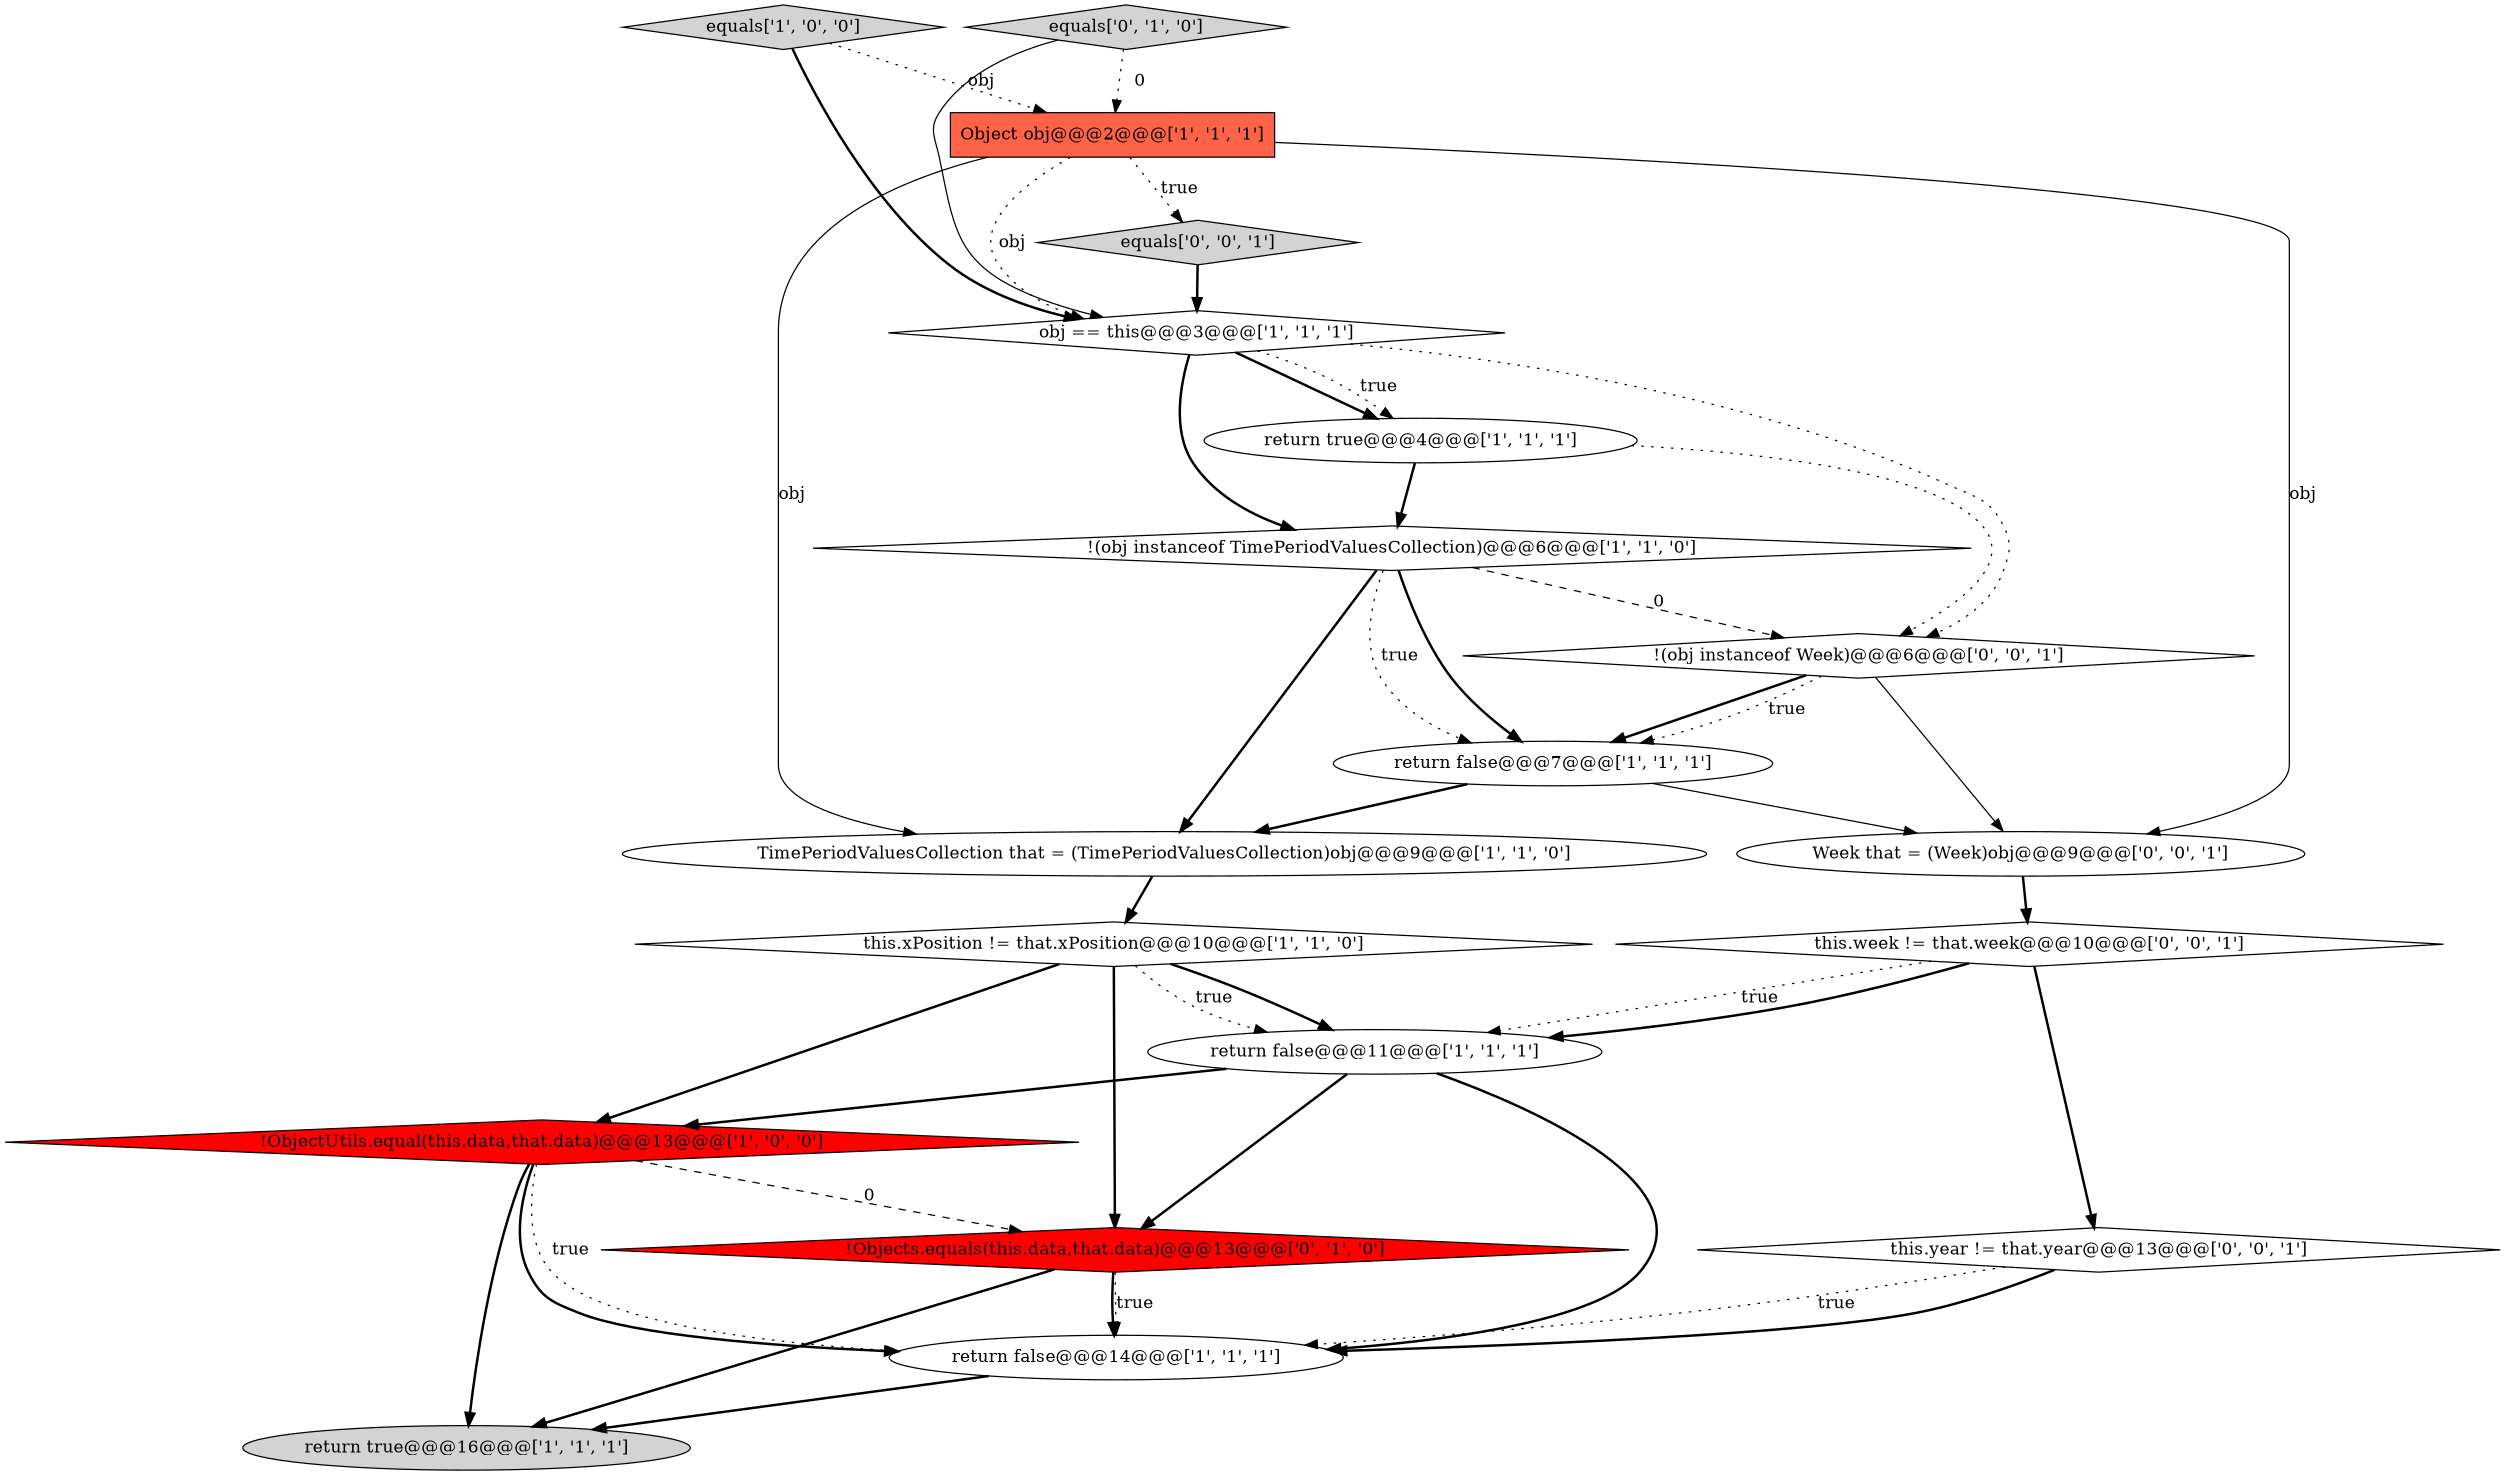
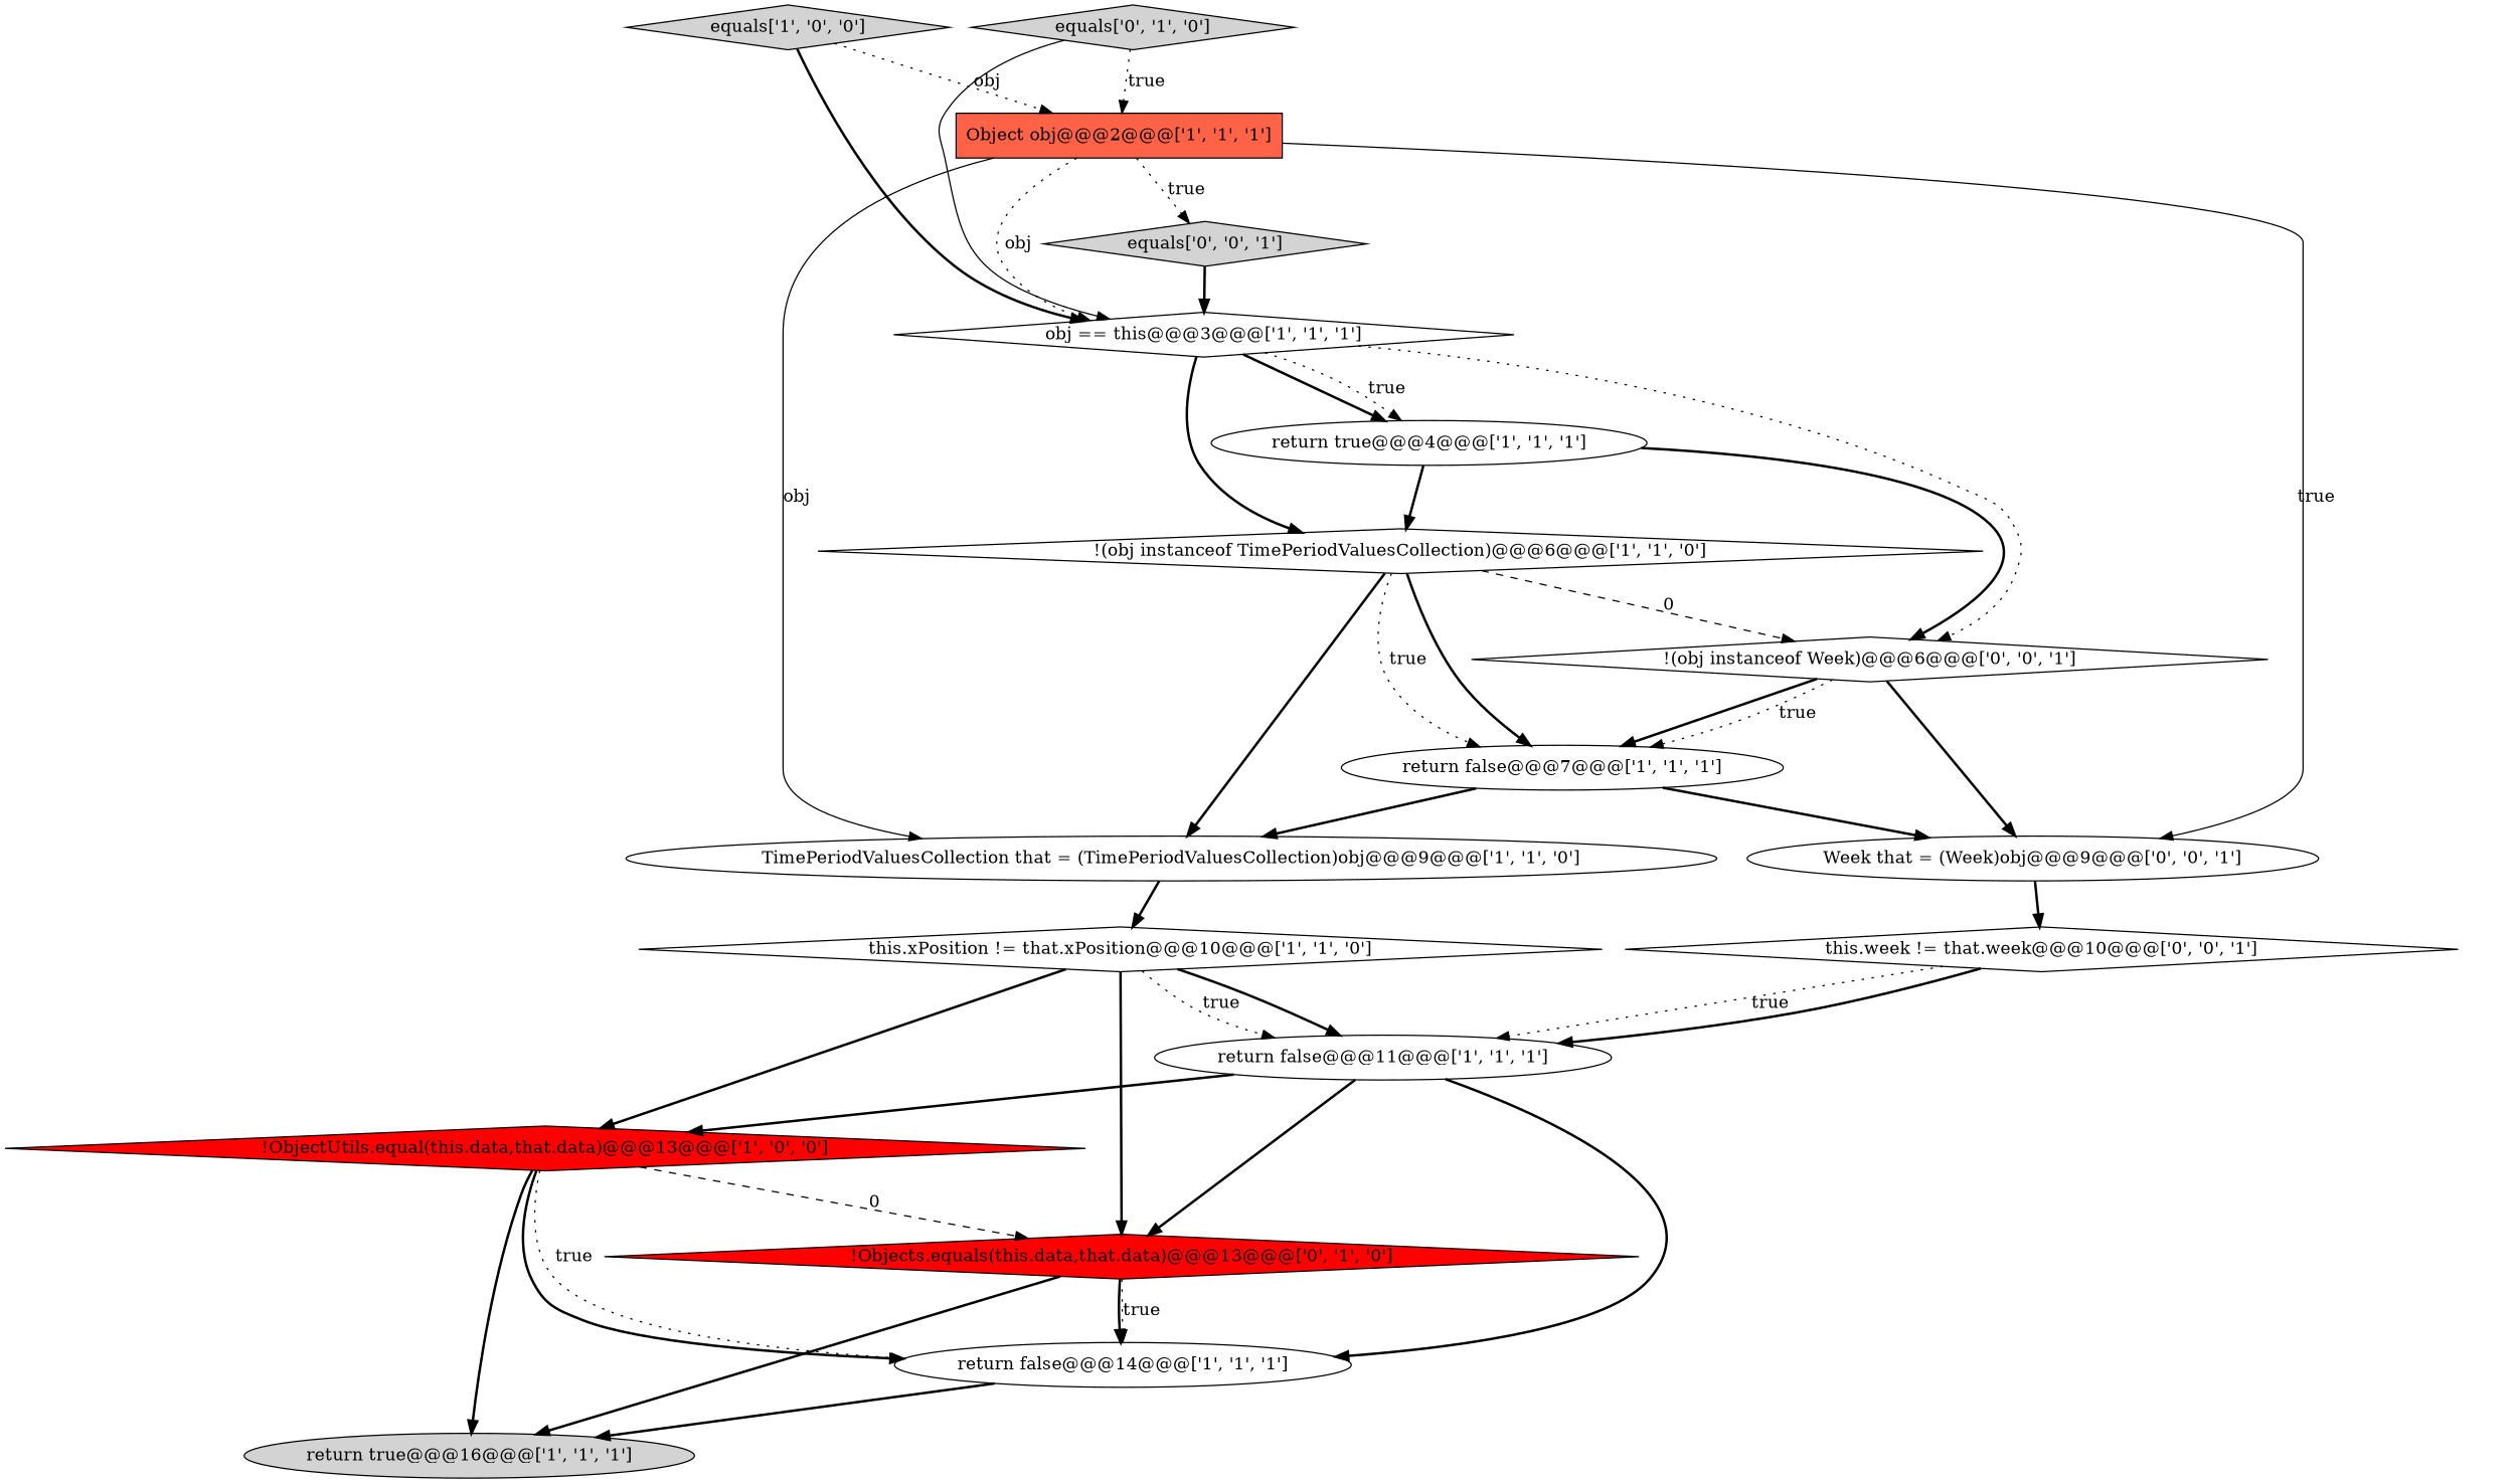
  digraph {
    node [fillcolor=white shape=diamond style=filled]
    edge [style=bold]
    n1 [label="!(obj instanceof Week)@@@6@@@['0', '0', '1']"]
    n2 [label="Week that = (Week)obj@@@9@@@['0', '0', '1']" shape=ellipse]
    n3 [label="return false@@@7@@@['1', '1', '1']" shape=ellipse]
    n4 [label="this.week != that.week@@@10@@@['0', '0', '1']"]
    n5 [label="TimePeriodValuesCollection that = (TimePeriodValuesCollection)obj@@@9@@@['1', '1', '0']" shape=ellipse]
    n6 [fillcolor=lightgray label="equals['0', '0', '1']"]
    n7 [label="obj == this@@@3@@@['1', '1', '1']"]
    n8 [fillcolor=tomato label="Object obj@@@2@@@['1', '1', '1']" shape=box]
    n9 [label="return true@@@4@@@['1', '1', '1']" shape=ellipse]
    n10 [label="!(obj instanceof TimePeriodValuesCollection)@@@6@@@['1', '1', '0']"]
    n11 [label="return false@@@14@@@['1', '1', '1']" shape=ellipse]
    n12 [fillcolor=lightgray label="return true@@@16@@@['1', '1', '1']" shape=ellipse]
    n13 [fillcolor=red label="!ObjectUtils.equal(this.data,that.data)@@@13@@@['1', '0', '0']"]
    n14 [fillcolor=red label="!Objects.equals(this.data,that.data)@@@13@@@['0', '1', '0']"]
    n15 [label="return false@@@11@@@['1', '1', '1']" shape=ellipse]
-   n16 [label="this.year != that.year@@@13@@@['0', '0', '1']"]
    n17 [label="this.xPosition != that.xPosition@@@10@@@['1', '1', '0']"]
    n18 [fillcolor=lightgray label="equals['1', '0', '0']"]
    n19 [fillcolor=lightgray label="equals['0', '1', '0']"]
-   n1 -> n2 [style=solid]
+   n1 -> n2
    n1 -> n3
    n1 -> n3 [label=true style=dotted]
    n2 -> n4
-   n3 -> n2 [style=solid]
+   n3 -> n2
    n3 -> n5
    n4 -> n15 [label=true style=dotted]
    n4 -> n15
-   n4 -> n16
    n5 -> n17
    n6 -> n7
    n7 -> n1 [style=dotted]
    n7 -> n9
    n7 -> n9 [label=true style=dotted]
    n7 -> n10
-   n8 -> n2 [label=obj style=solid]
+   n8 -> n2 [label=true style=solid]
    n8 -> n5 [label=obj style=solid]
    n8 -> n6 [label=true style=dotted]
    n8 -> n7 [label=obj style=dotted]
-   n9 -> n1 [style=dotted]
+   n9 -> n1
    n9 -> n10
    n10 -> n1 [label=0 style=dashed]
    n10 -> n3
    n10 -> n3 [label=true style=dotted]
    n10 -> n5
    n11 -> n12
    n13 -> n11 [label=true style=dotted]
    n13 -> n11
    n13 -> n12
    n13 -> n14 [label=0 style=dashed]
    n14 -> n11
    n14 -> n11 [label=true style=dotted]
    n14 -> n12
    n15 -> n11
    n15 -> n13
    n15 -> n14
-   n16 -> n11
-   n16 -> n11 [label=true style=dotted]
    n17 -> n13
    n17 -> n14
    n17 -> n15
    n17 -> n15 [label=true style=dotted]
    n18 -> n7
    n18 -> n8 [label=obj style=dotted]
    n19 -> n7 [style=solid]
-   n19 -> n8 [label=0 style=dotted]
+   n19 -> n8 [label=true style=dotted]
  }
